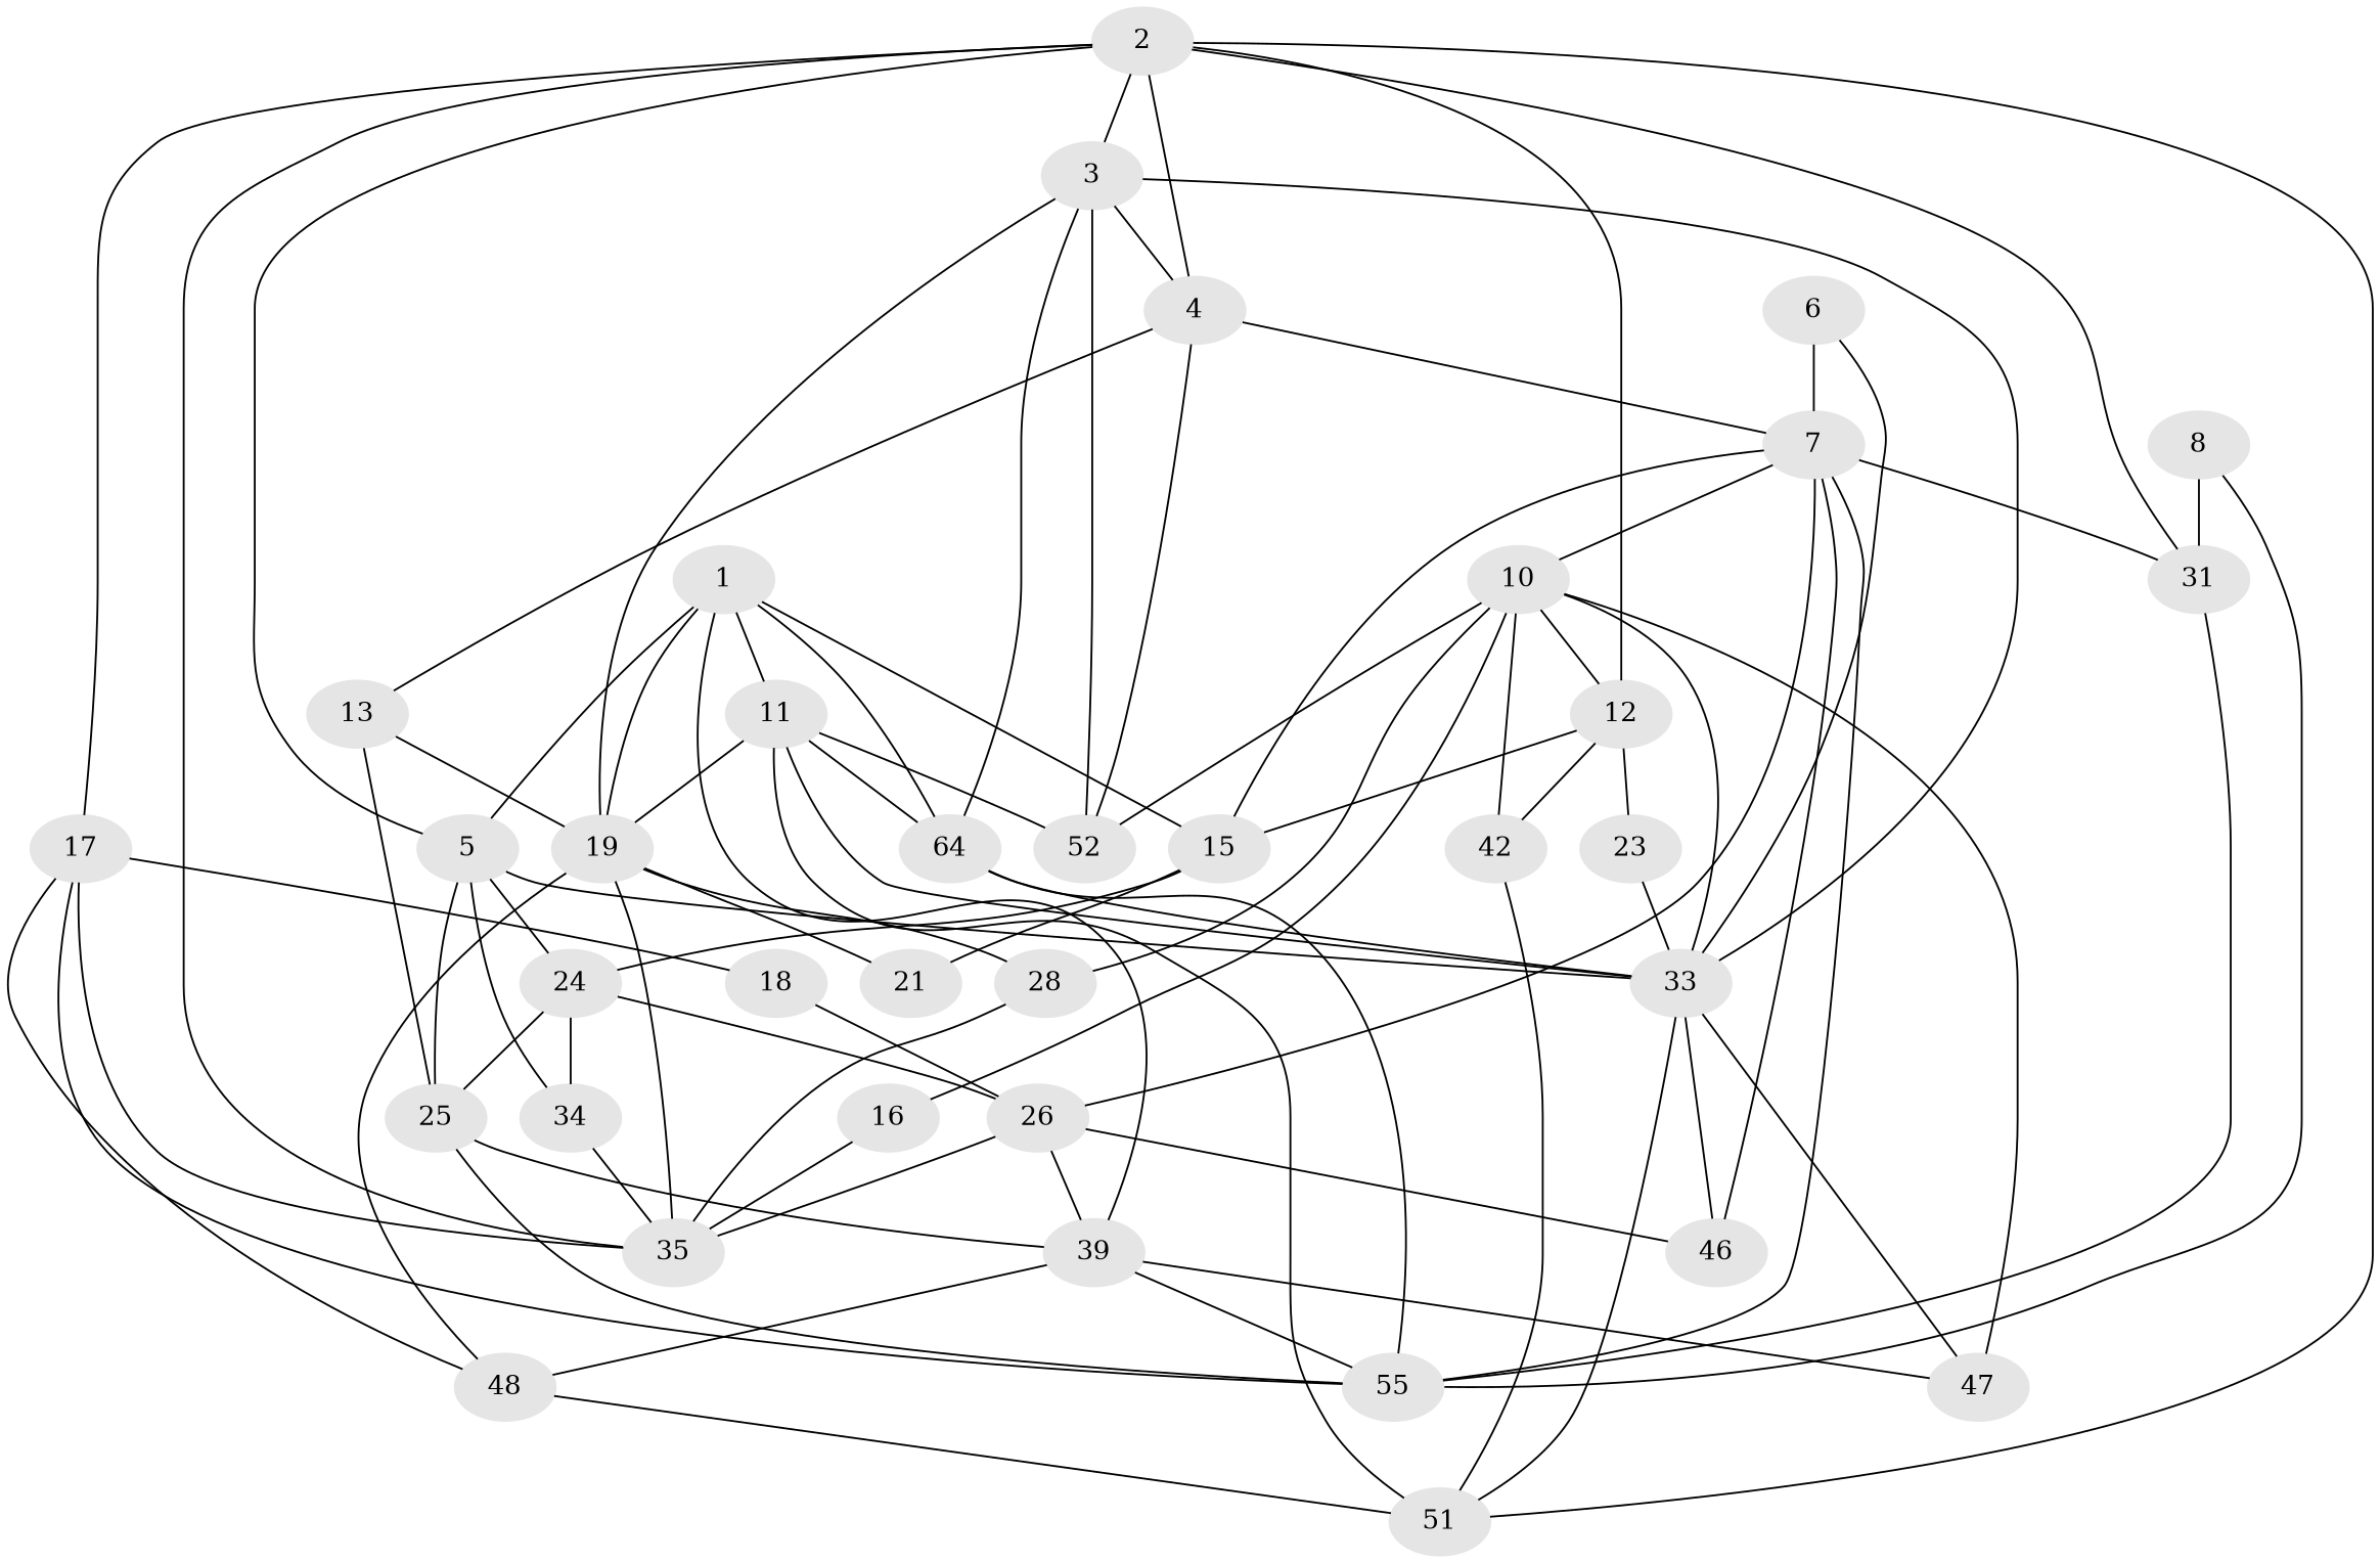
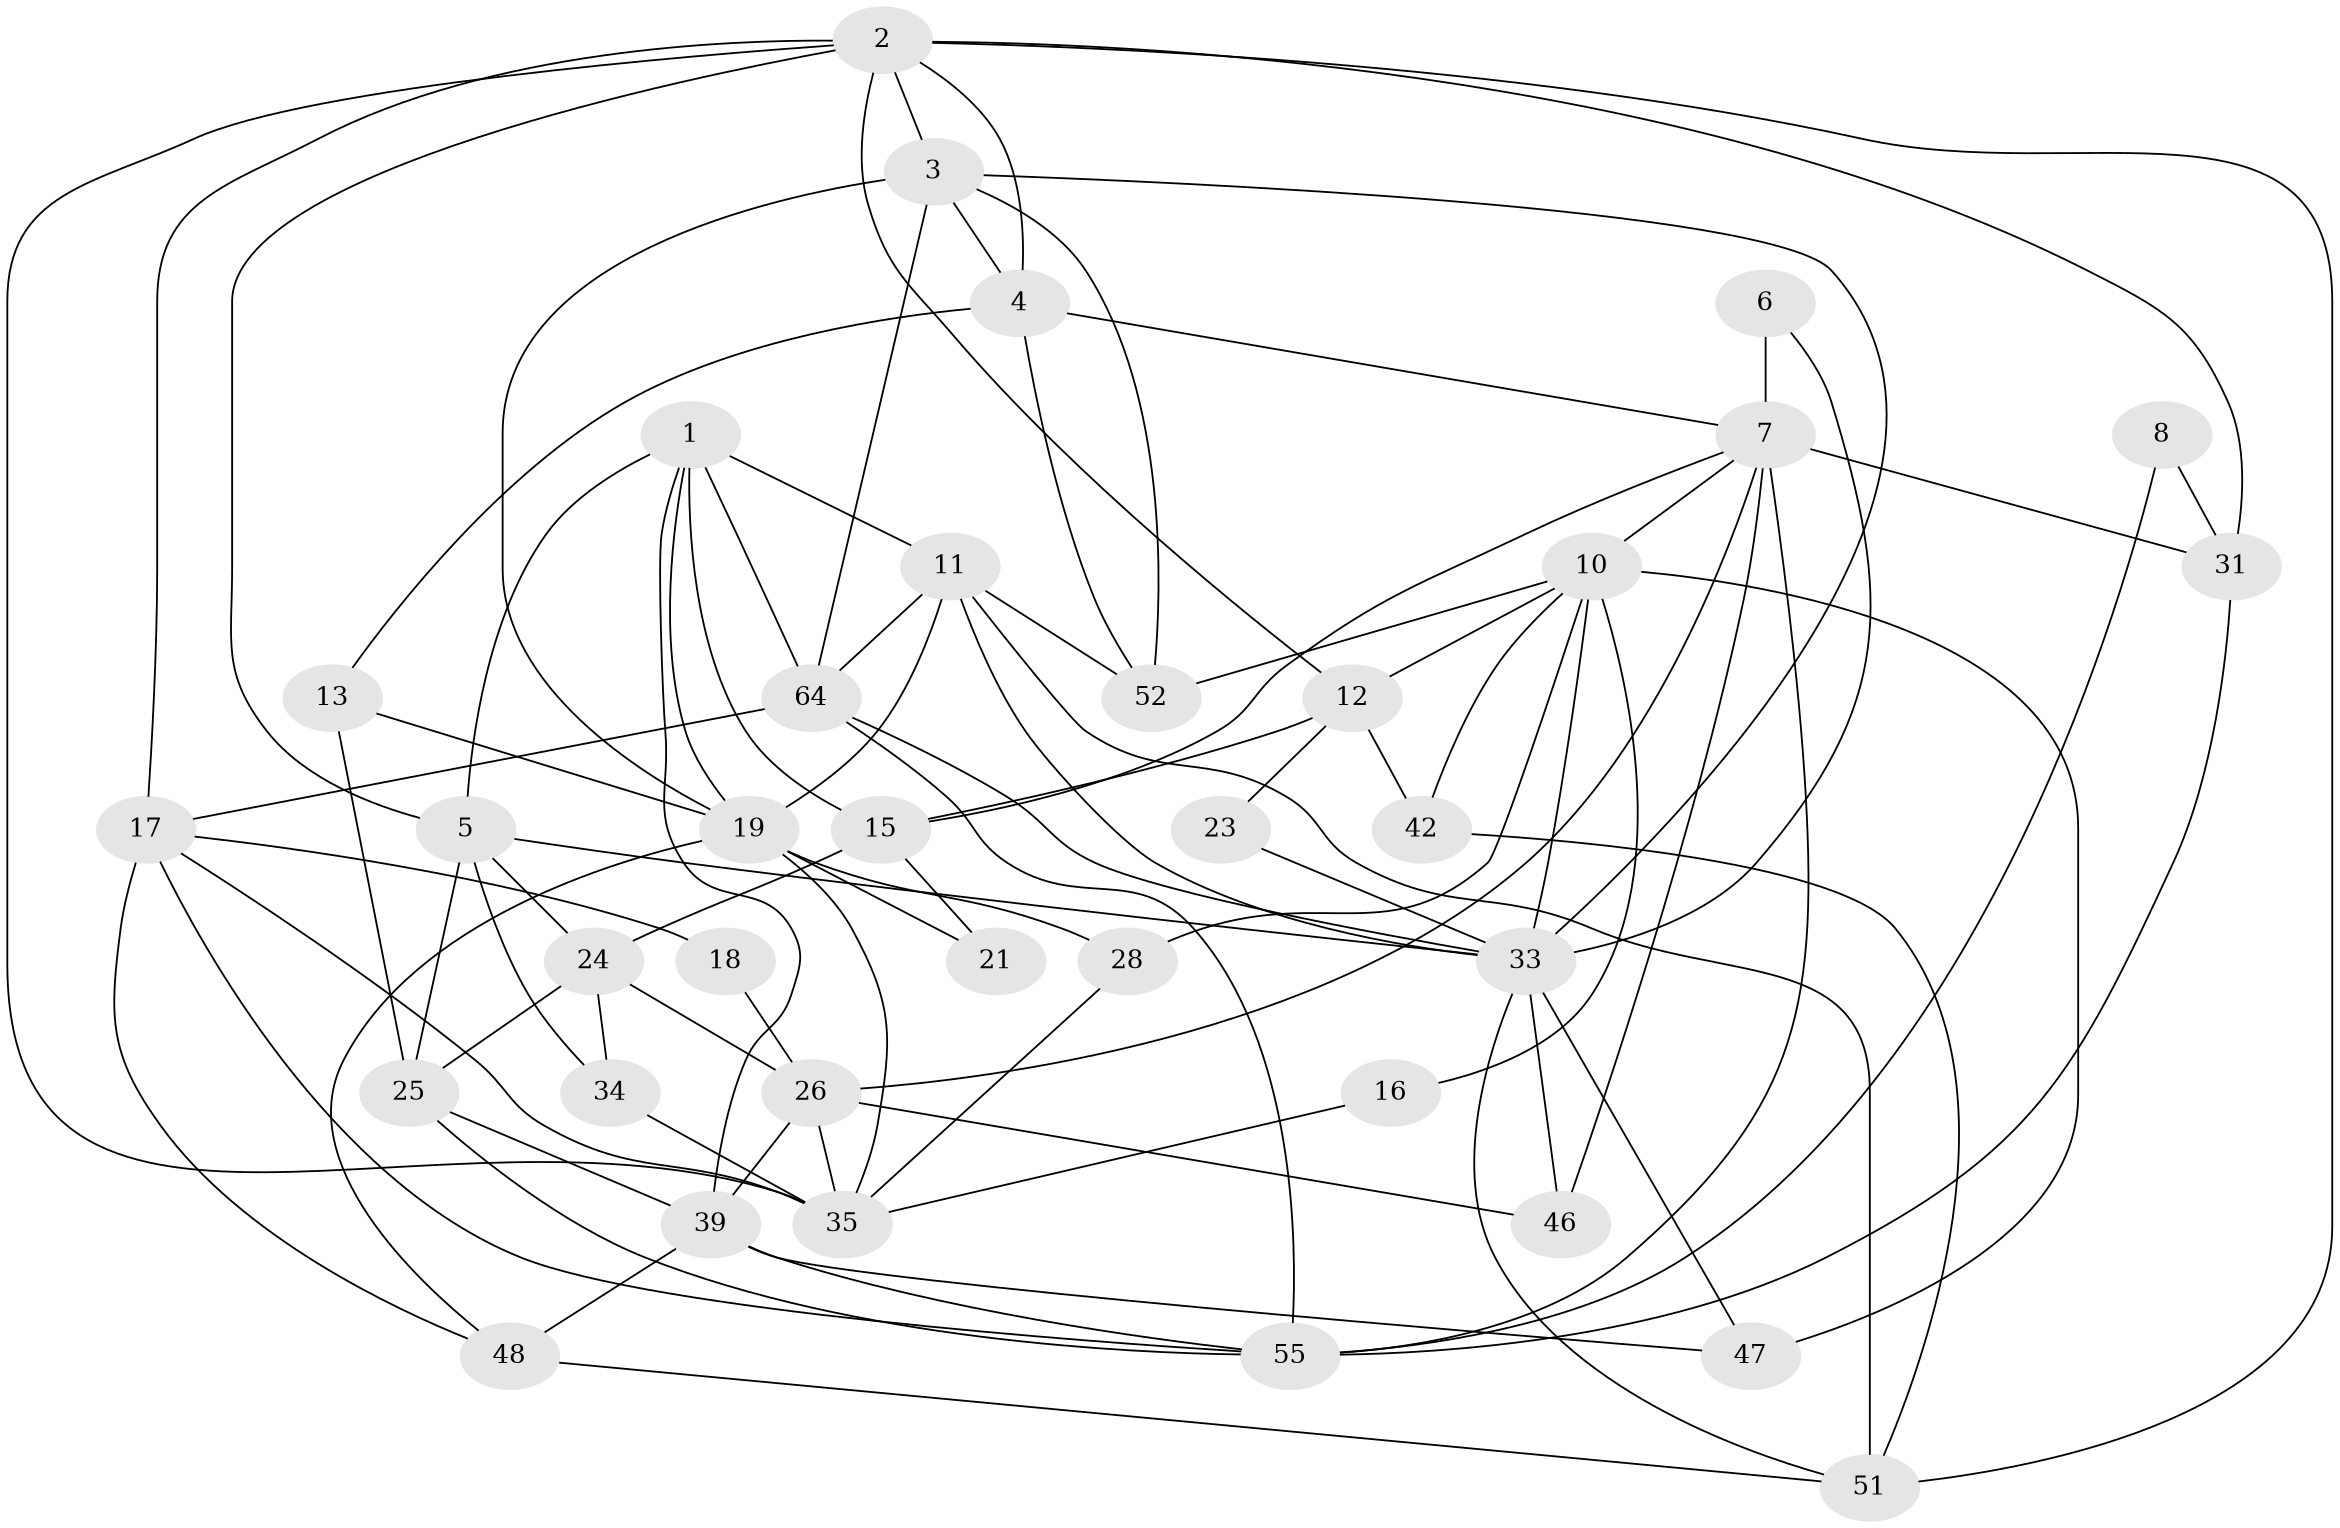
  graph {
    node [color=gray90 style=filled]
    1 [super="+9"]
    5 [super="+56"]
    11 [super="+41"]
    n4 [label=64 super="+58"]
    15 [super="+20"]
    19 [super="+27"]
    39 [super="+44"]
    33 [super="+45"]
    24 [super="+30"]
    25 [super="+50"]
    34
    51 [super="+59"]
    52 [super="+53"]
    17 [super="+22"]
    55 [super="+57"]
    21
    35 [super="+54"]
    28
    48
    47
    2 [super="+37"]
    3 [super="+61"]
    4
    12 [super="+32"]
    31 [super="+49"]
    7 [super="+60"]
    13 [super="+43"]
    42
    23
    18
    46
    10 [super="+29"]
    26 [super="+40"]
    6 [super="+36"]
    16
    8 [super="+38"]
    1 -- 5
    1 -- 11
    1 -- n4
    1 -- 15
    1 -- 19
    1 -- 39
    5 -- 33
    5 -- 24
    5 -- 25
    5 -- 34
    11 -- n4
    11 -- 19
    11 -- 33
    11 -- 51 [weight=2]
    11 -- 52
    n4 -- 33
+   n4 -- 17
    n4 -- 55
    15 -- 24
    15 -- 21
    19 -- 21 [weight=2]
    19 -- 35
    19 -- 28
    19 -- 48
    39 -- 55
    39 -- 48
    39 -- 47
    33 -- 51
    33 -- 47
    33 -- 46
    24 -- 25
    24 -- 34
    24 -- 26
    25 -- 39
    25 -- 55
    34 -- 35
    17 -- 55
    17 -- 35
    17 -- 48
    17 -- 18
    28 -- 35
    48 -- 51
    2 -- 5
    2 -- 51
    2 -- 17
    2 -- 35
    2 -- 3
    2 -- 4
    2 -- 12
    2 -- 31
    3 -- n4
    3 -- 19
    3 -- 33
    3 -- 52
    3 -- 4
    4 -- 52
    4 -- 7
    4 -- 13
    12 -- 15
    12 -- 42
    12 -- 23
    31 -- 55
    7 -- 15
    7 -- 55
    7 -- 31
    7 -- 46
    7 -- 10
    7 -- 26
    13 -- 19
    13 -- 25
    42 -- 51
    23 -- 33
    18 -- 26
    10 -- 33
    10 -- 52
    10 -- 28
    10 -- 47 [weight=2]
    10 -- 12
    10 -- 42
    10 -- 16
    26 -- 39
    26 -- 35
    26 -- 46
    6 -- 33
    6 -- 7 [weight=2]
    16 -- 35
    8 -- 55
    8 -- 31 [weight=3]
  }
